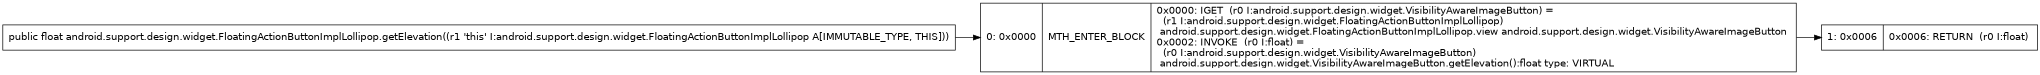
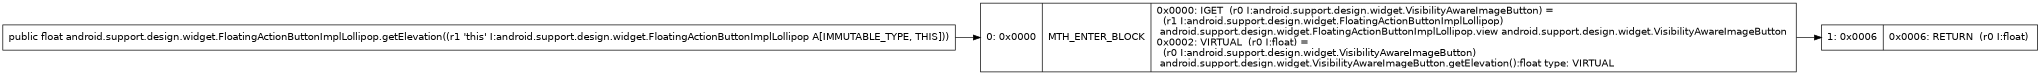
  digraph {
    rankdir=LR
    fontname="DejaVu Sans"
    node [shape=record fontname="DejaVu Sans"]
    edge [fontname="DejaVu Sans"]
-   n1 [label="{0\:\ 0x0000|MTH_ENTER_BLOCK\l|0x0000: IGET  (r0 I:android.support.design.widget.VisibilityAwareImageButton) = \l  (r1 I:android.support.design.widget.FloatingActionButtonImplLollipop)\l android.support.design.widget.FloatingActionButtonImplLollipop.view android.support.design.widget.VisibilityAwareImageButton \l0x0002: INVOKE  (r0 I:float) = \l  (r0 I:android.support.design.widget.VisibilityAwareImageButton)\l android.support.design.widget.VisibilityAwareImageButton.getElevation():float type: VIRTUAL \l}"]
+   n1 [label="{0\:\ 0x0000|MTH_ENTER_BLOCK\l|0x0000: IGET  (r0 I:android.support.design.widget.VisibilityAwareImageButton) = \l  (r1 I:android.support.design.widget.FloatingActionButtonImplLollipop)\l android.support.design.widget.FloatingActionButtonImplLollipop.view android.support.design.widget.VisibilityAwareImageButton \l0x0002: VIRTUAL  (r0 I:float) = \l  (r0 I:android.support.design.widget.VisibilityAwareImageButton)\l android.support.design.widget.VisibilityAwareImageButton.getElevation():float type: VIRTUAL \l}"]
    n2 [label="{1\:\ 0x0006|0x0006: RETURN  (r0 I:float) \l}"]
    n3 [label="{public float android.support.design.widget.FloatingActionButtonImplLollipop.getElevation((r1 'this' I:android.support.design.widget.FloatingActionButtonImplLollipop A[IMMUTABLE_TYPE, THIS])) }"]
    n1 -> n2
    n3 -> n1
  }
